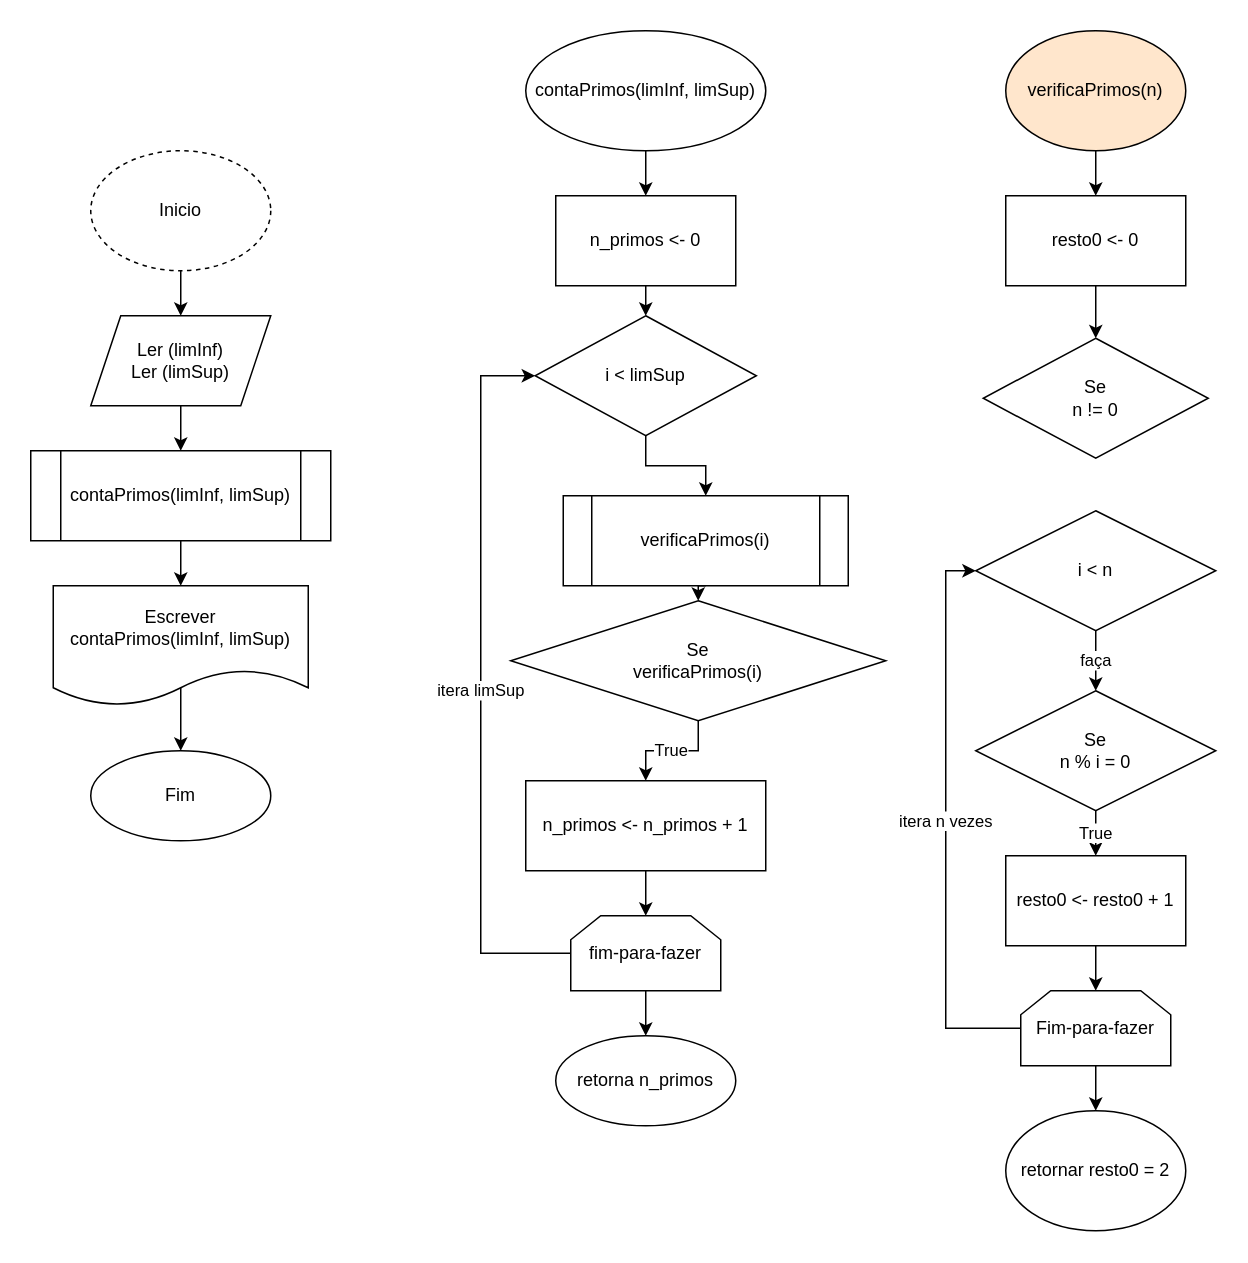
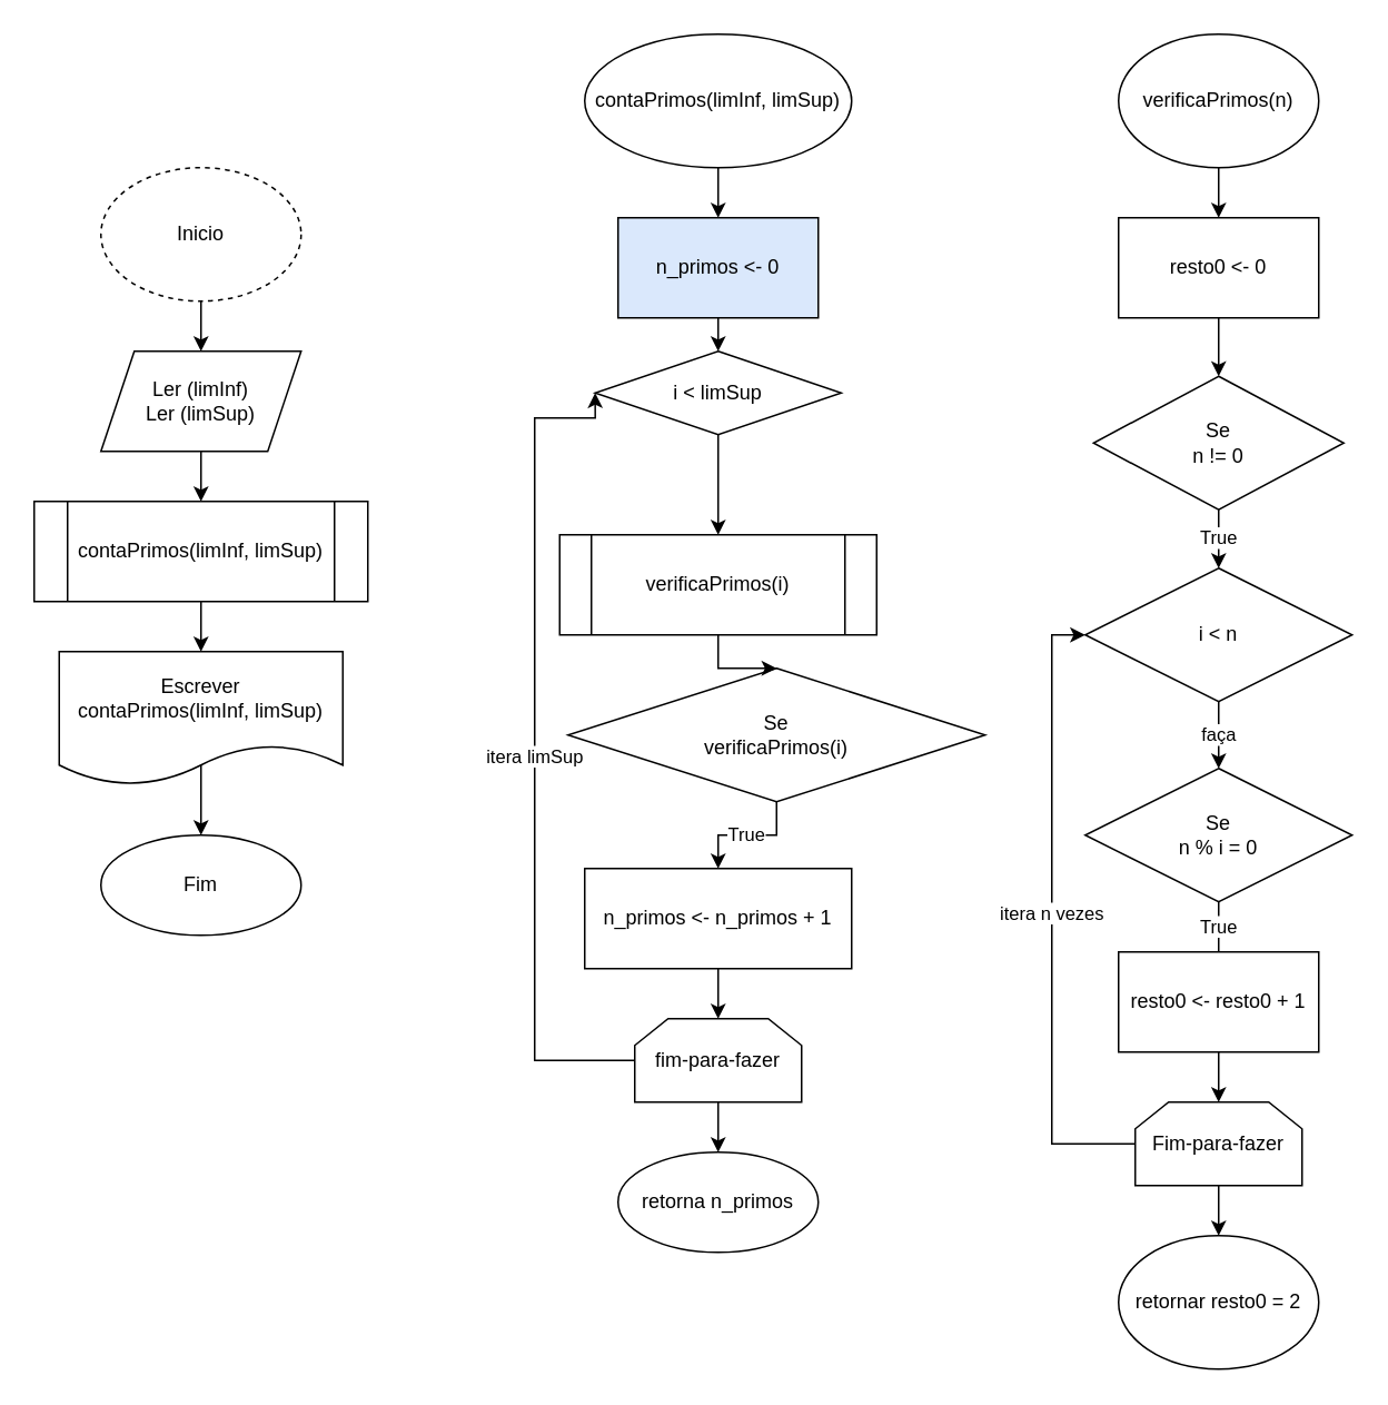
  <mxCell id="0" />
  <mxCell id="1" parent="0" />
  <mxCell id="2" value="" style="edgeStyle=orthogonalEdgeStyle;rounded=0;orthogonalLoop=1;jettySize=auto;html=1;" parent="1" source="3" target="5" edge="1"><mxGeometry relative="1" as="geometry" /></mxCell>
  <mxCell id="3" value="contaPrimos(limInf, limSup)" style="ellipse;whiteSpace=wrap;html=1;" parent="1" vertex="1"><mxGeometry x="350" y="20" width="160" height="80" as="geometry" /></mxCell>
  <mxCell id="4" value="" style="edgeStyle=orthogonalEdgeStyle;rounded=0;orthogonalLoop=1;jettySize=auto;html=1;" parent="1" source="5" target="7" edge="1"><mxGeometry relative="1" as="geometry" /></mxCell>
- <mxCell id="5" value="n_primos &amp;lt;- 0" style="whiteSpace=wrap;html=1;" parent="1" vertex="1"><mxGeometry x="370" y="130" width="120" height="60" as="geometry" /></mxCell>
+ <mxCell id="5" value="n_primos &amp;lt;- 0" style="whiteSpace=wrap;html=1;fillColor=#dae8fc;" parent="1" vertex="1"><mxGeometry x="370" y="130" width="120" height="60" as="geometry" /></mxCell>
  <mxCell id="6" style="edgeStyle=orthogonalEdgeStyle;rounded=0;orthogonalLoop=1;jettySize=auto;html=1;exitX=0.5;exitY=1;exitDx=0;exitDy=0;entryX=0.5;entryY=0;entryDx=0;entryDy=0;" parent="1" source="7" target="11" edge="1"><mxGeometry relative="1" as="geometry" /></mxCell>
- <mxCell id="7" value="i &amp;lt; limSup" style="rhombus;whiteSpace=wrap;html=1;" parent="1" vertex="1"><mxGeometry x="356.25" y="210" width="147.5" height="80" as="geometry" /></mxCell>
+ <mxCell id="7" value="i &amp;lt; limSup" style="rhombus;whiteSpace=wrap;html=1;" parent="1" vertex="1"><mxGeometry x="356.25" y="210" width="147.5" height="50" as="geometry" /></mxCell>
  <mxCell id="8" value="True" style="edgeStyle=orthogonalEdgeStyle;rounded=0;orthogonalLoop=1;jettySize=auto;html=1;" parent="1" source="9" target="13" edge="1"><mxGeometry relative="1" as="geometry" /></mxCell>
  <mxCell id="9" value="Se&lt;br&gt;verificaPrimos(i)" style="rhombus;whiteSpace=wrap;html=1;" parent="1" vertex="1"><mxGeometry x="340" y="400" width="250" height="80" as="geometry" /></mxCell>
  <mxCell id="10" style="edgeStyle=orthogonalEdgeStyle;rounded=0;orthogonalLoop=1;jettySize=auto;html=1;exitX=0.5;exitY=1;exitDx=0;exitDy=0;entryX=0.5;entryY=0;entryDx=0;entryDy=0;" parent="1" source="11" target="9" edge="1"><mxGeometry relative="1" as="geometry" /></mxCell>
- <mxCell id="11" value="verificaPrimos(i)" style="shape=process;whiteSpace=wrap;html=1;backgroundOutline=1;" parent="1" vertex="1"><mxGeometry x="375" y="330" width="190" height="60" as="geometry" /></mxCell>
+ <mxCell id="11" value="verificaPrimos(i)" style="shape=process;whiteSpace=wrap;html=1;backgroundOutline=1;" parent="1" vertex="1"><mxGeometry x="335" y="320" width="190" height="60" as="geometry" /></mxCell>
  <mxCell id="12" value="" style="edgeStyle=orthogonalEdgeStyle;rounded=0;orthogonalLoop=1;jettySize=auto;html=1;" parent="1" source="13" target="16" edge="1"><mxGeometry relative="1" as="geometry" /></mxCell>
  <mxCell id="13" value="n_primos &amp;lt;- n_primos + 1" style="whiteSpace=wrap;html=1;" parent="1" vertex="1"><mxGeometry x="350" y="520" width="160" height="60" as="geometry" /></mxCell>
  <mxCell id="14" value="itera limSup" style="edgeStyle=orthogonalEdgeStyle;rounded=0;orthogonalLoop=1;jettySize=auto;html=1;exitX=0;exitY=0.5;exitDx=0;exitDy=0;entryX=0;entryY=0.5;entryDx=0;entryDy=0;" parent="1" source="16" target="7" edge="1"><mxGeometry x="-0.023" relative="1" as="geometry"><Array as="points"><mxPoint x="320" y="635" /><mxPoint x="320" y="250" /></Array><mxPoint as="offset" /></mxGeometry></mxCell>
  <mxCell id="15" value="" style="edgeStyle=orthogonalEdgeStyle;rounded=0;orthogonalLoop=1;jettySize=auto;html=1;" parent="1" source="16" target="17" edge="1"><mxGeometry relative="1" as="geometry" /></mxCell>
  <mxCell id="16" value="fim-para-fazer" style="shape=loopLimit;whiteSpace=wrap;html=1;" parent="1" vertex="1"><mxGeometry x="380" y="610" width="100" height="50" as="geometry" /></mxCell>
  <mxCell id="17" value="retorna n_primos" style="ellipse;whiteSpace=wrap;html=1;" parent="1" vertex="1"><mxGeometry x="370" y="690" width="120" height="60" as="geometry" /></mxCell>
  <mxCell id="18" value="" style="edgeStyle=orthogonalEdgeStyle;rounded=0;orthogonalLoop=1;jettySize=auto;html=1;" parent="1" source="19" target="21" edge="1"><mxGeometry relative="1" as="geometry" /></mxCell>
  <mxCell id="19" value="Inicio" style="ellipse;whiteSpace=wrap;html=1;dashed=1;" parent="1" vertex="1"><mxGeometry x="60" y="100" width="120" height="80" as="geometry" /></mxCell>
  <mxCell id="20" value="" style="edgeStyle=orthogonalEdgeStyle;rounded=0;orthogonalLoop=1;jettySize=auto;html=1;" parent="1" source="21" target="25" edge="1"><mxGeometry relative="1" as="geometry" /></mxCell>
  <mxCell id="21" value="Ler (limInf)&lt;br&gt;Ler (limSup)" style="shape=parallelogram;perimeter=parallelogramPerimeter;whiteSpace=wrap;html=1;fixedSize=1;" parent="1" vertex="1"><mxGeometry x="60" y="210" width="120" height="60" as="geometry" /></mxCell>
  <mxCell id="22" style="edgeStyle=orthogonalEdgeStyle;rounded=0;orthogonalLoop=1;jettySize=auto;html=1;exitX=0.5;exitY=0;exitDx=0;exitDy=0;" parent="1" source="23" target="26" edge="1"><mxGeometry relative="1" as="geometry"><Array as="points"><mxPoint x="120" y="470" /><mxPoint x="120" y="470" /></Array></mxGeometry></mxCell>
  <mxCell id="23" value="Escrever&lt;br&gt;contaPrimos(limInf, limSup)" style="shape=document;whiteSpace=wrap;html=1;boundedLbl=1;" parent="1" vertex="1"><mxGeometry x="35" y="390" width="170" height="80" as="geometry" /></mxCell>
  <mxCell id="24" value="" style="edgeStyle=orthogonalEdgeStyle;rounded=0;orthogonalLoop=1;jettySize=auto;html=1;" parent="1" source="25" target="23" edge="1"><mxGeometry relative="1" as="geometry" /></mxCell>
  <mxCell id="25" value="contaPrimos(limInf, limSup)" style="shape=process;whiteSpace=wrap;html=1;backgroundOutline=1;" parent="1" vertex="1"><mxGeometry x="20" y="300" width="200" height="60" as="geometry" /></mxCell>
  <mxCell id="26" value="Fim" style="ellipse;whiteSpace=wrap;html=1;" parent="1" vertex="1"><mxGeometry x="60" y="500" width="120" height="60" as="geometry" /></mxCell>
  <mxCell id="27" value="" style="edgeStyle=orthogonalEdgeStyle;rounded=0;orthogonalLoop=1;jettySize=auto;html=1;" edge="1" parent="1" source="28" target="30"><mxGeometry relative="1" as="geometry" /></mxCell>
- <mxCell id="28" value="verificaPrimos(n)" style="ellipse;whiteSpace=wrap;html=1;fillColor=#ffe6cc;" vertex="1" parent="1"><mxGeometry x="670" y="20" width="120" height="80" as="geometry" /></mxCell>
+ <mxCell id="28" value="verificaPrimos(n)" style="ellipse;whiteSpace=wrap;html=1;" vertex="1" parent="1"><mxGeometry x="670" y="20" width="120" height="80" as="geometry" /></mxCell>
  <mxCell id="29" value="" style="edgeStyle=orthogonalEdgeStyle;rounded=0;orthogonalLoop=1;jettySize=auto;html=1;" edge="1" parent="1" source="30" target="32"><mxGeometry relative="1" as="geometry" /></mxCell>
  <mxCell id="30" value="resto0 &amp;lt;- 0" style="whiteSpace=wrap;html=1;" vertex="1" parent="1"><mxGeometry x="670" y="130" width="120" height="60" as="geometry" /></mxCell>
+ <mxCell id="31" value="True" style="edgeStyle=orthogonalEdgeStyle;rounded=0;orthogonalLoop=1;jettySize=auto;html=1;" edge="1" parent="1" source="32" target="34"><mxGeometry relative="1" as="geometry" /></mxCell>
  <mxCell id="32" value="Se&lt;br&gt;n != 0" style="rhombus;whiteSpace=wrap;html=1;" vertex="1" parent="1"><mxGeometry x="655" y="225" width="150" height="80" as="geometry" /></mxCell>
  <mxCell id="33" value="faça" style="edgeStyle=orthogonalEdgeStyle;rounded=0;orthogonalLoop=1;jettySize=auto;html=1;" edge="1" parent="1" source="34" target="36"><mxGeometry relative="1" as="geometry" /></mxCell>
  <mxCell id="34" value="i &amp;lt; n" style="rhombus;whiteSpace=wrap;html=1;" vertex="1" parent="1"><mxGeometry x="650" y="340" width="160" height="80" as="geometry" /></mxCell>
- <mxCell id="35" value="True" style="edgeStyle=orthogonalEdgeStyle;rounded=0;orthogonalLoop=1;jettySize=auto;html=1;" edge="1" parent="1" source="36" target="38"><mxGeometry relative="1" as="geometry" /></mxCell>
+ <mxCell id="35" value="True" style="edgeStyle=orthogonalEdgeStyle;rounded=0;orthogonalLoop=1;jettySize=auto;html=1;endArrow=none;" edge="1" parent="1" source="36" target="38"><mxGeometry relative="1" as="geometry" /></mxCell>
  <mxCell id="36" value="Se&lt;br&gt;n % i = 0" style="rhombus;whiteSpace=wrap;html=1;" vertex="1" parent="1"><mxGeometry x="650" y="460" width="160" height="80" as="geometry" /></mxCell>
  <mxCell id="37" style="edgeStyle=orthogonalEdgeStyle;rounded=0;orthogonalLoop=1;jettySize=auto;html=1;exitX=0.5;exitY=1;exitDx=0;exitDy=0;entryX=0.5;entryY=0;entryDx=0;entryDy=0;" edge="1" parent="1" source="38" target="41"><mxGeometry relative="1" as="geometry" /></mxCell>
  <mxCell id="38" value="resto0 &amp;lt;- resto0 + 1" style="whiteSpace=wrap;html=1;" vertex="1" parent="1"><mxGeometry x="670" y="570" width="120" height="60" as="geometry" /></mxCell>
  <mxCell id="39" value="itera n vezes" style="edgeStyle=orthogonalEdgeStyle;rounded=0;orthogonalLoop=1;jettySize=auto;html=1;exitX=0;exitY=0.5;exitDx=0;exitDy=0;entryX=0;entryY=0.5;entryDx=0;entryDy=0;" edge="1" parent="1" source="41" target="34"><mxGeometry relative="1" as="geometry" /></mxCell>
  <mxCell id="40" value="" style="edgeStyle=orthogonalEdgeStyle;rounded=0;orthogonalLoop=1;jettySize=auto;html=1;" edge="1" parent="1" source="41"><mxGeometry relative="1" as="geometry"><mxPoint x="730" y="740" as="targetPoint" /></mxGeometry></mxCell>
  <mxCell id="41" value="Fim-para-fazer" style="shape=loopLimit;whiteSpace=wrap;html=1;" vertex="1" parent="1"><mxGeometry x="680" y="660" width="100" height="50" as="geometry" /></mxCell>
  <mxCell id="42" value="retornar resto0 = 2" style="ellipse;whiteSpace=wrap;html=1;" vertex="1" parent="1"><mxGeometry x="670" y="740" width="120" height="80" as="geometry" /></mxCell>
